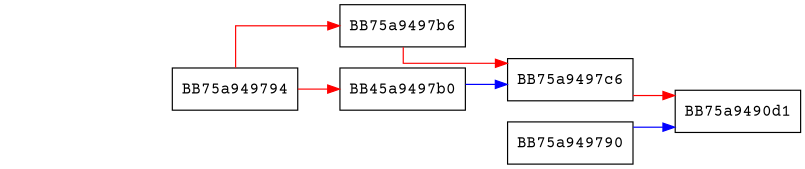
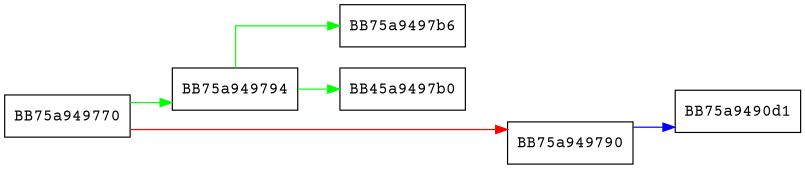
  digraph {
    fontname="Courier Prime"
    rankdir=LR
    splines=ortho
    node [fontname="Courier Prime" shape=box]
    edge [color=red fontname="Courier Prime"]
+   BB75a949770
    BB75a949794
    BB75a949790
    n4 [label=BB75a9497b6]
    n5 [label=BB45a9497b0]
    n6 [label=BB75a9490d1]
-   BB75a9497c6
-   BB75a949794 -> n4
-   BB75a949794 -> n5
+   BB75a949770 -> BB75a949794 [color=green]
+   BB75a949770 -> BB75a949790
+   BB75a949794 -> n4 [color=green]
+   BB75a949794 -> n5 [color=green]
    BB75a949790 -> n6 [color=blue]
-   n4 -> BB75a9497c6
-   n5 -> BB75a9497c6 [color=blue]
-   BB75a9497c6 -> n6
  }
